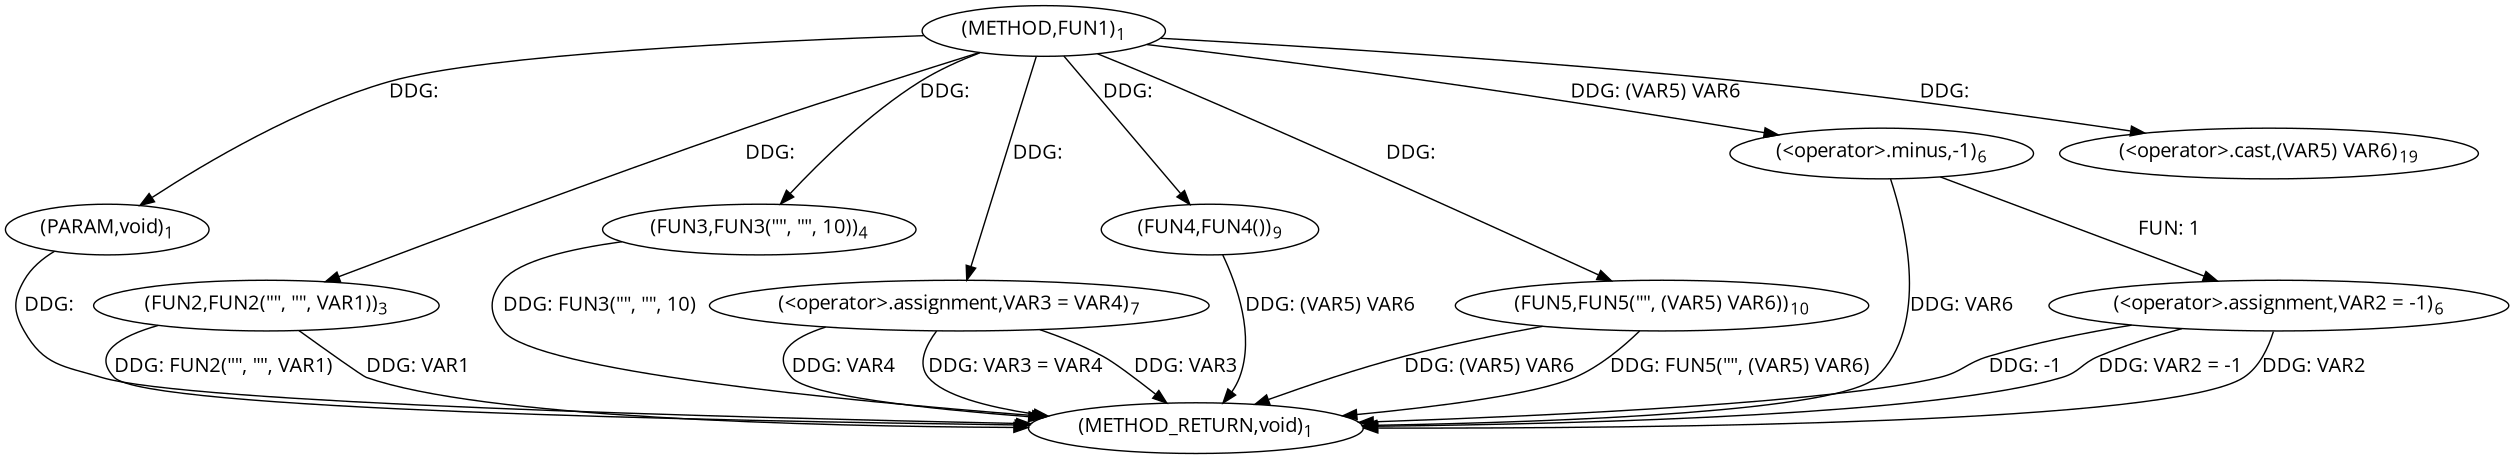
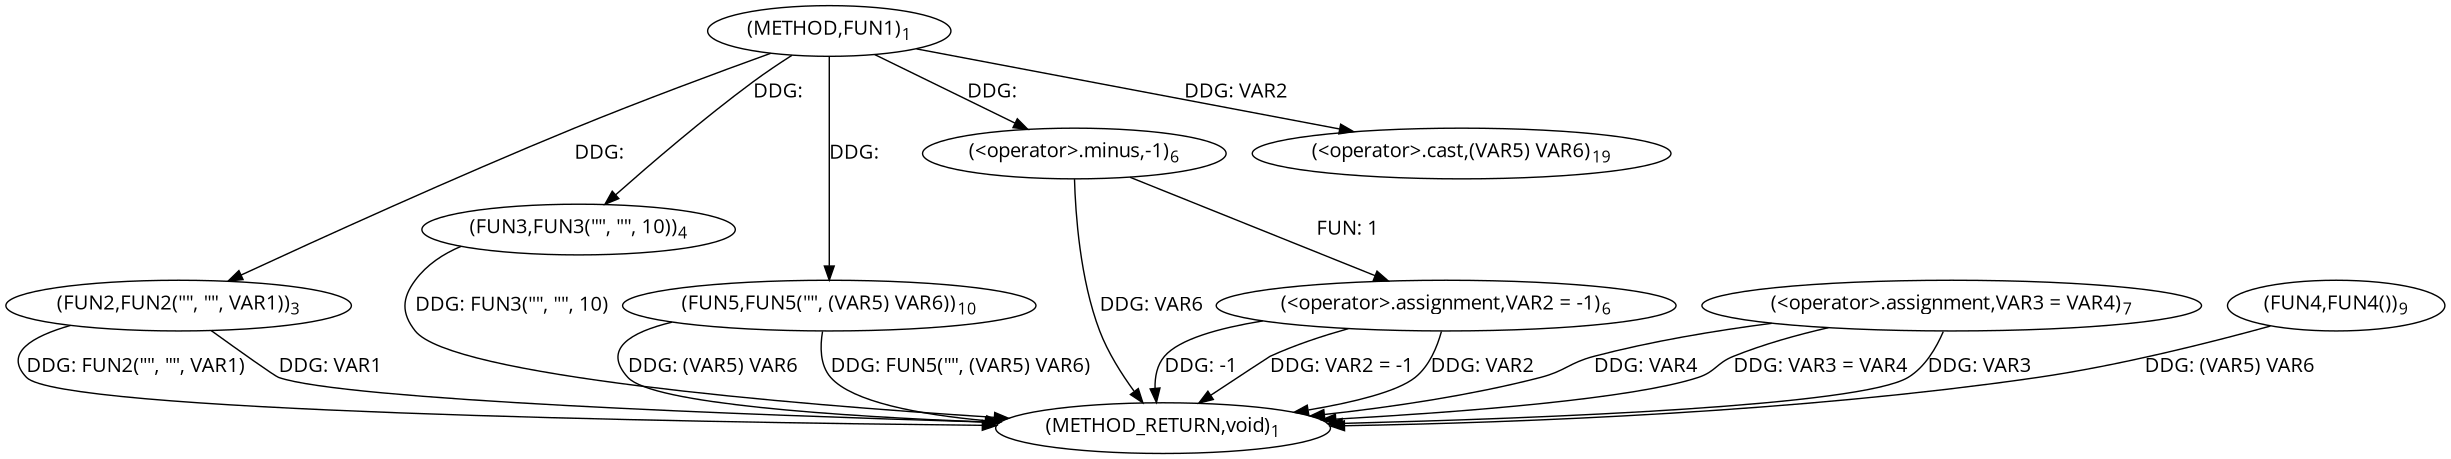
  digraph {
    fontname="Open Sans"
    node [fontname="Open Sans"]
    edge [fontname="Open Sans"]
    n1 [label=<(METHOD,FUN1)<SUB>1</SUB>>]
-   n2 [label=<(PARAM,void)<SUB>1</SUB>>]
    n3 [label=<(FUN2,FUN2(&quot;&quot;, &quot;&quot;, VAR1))<SUB>3</SUB>>]
    n4 [label=<(FUN3,FUN3(&quot;&quot;, &quot;&quot;, 10))<SUB>4</SUB>>]
    n5 [label=<(&lt;operator&gt;.assignment,VAR3 = VAR4)<SUB>7</SUB>>]
    n6 [label=<(FUN4,FUN4())<SUB>9</SUB>>]
    n7 [label=<(FUN5,FUN5(&quot;&quot;, (VAR5) VAR6))<SUB>10</SUB>>]
    n8 [label=<(&lt;operator&gt;.minus,-1)<SUB>6</SUB>>]
    n9 [label=<(&lt;operator&gt;.cast,(VAR5) VAR6)<SUB>19</SUB>>]
    n10 [label=<(METHOD_RETURN,void)<SUB>1</SUB>>]
    n11 [label=<(&lt;operator&gt;.assignment,VAR2 = -1)<SUB>6</SUB>>]
-   n1 -> n2 [label="DDG: "]
    n1 -> n3 [label="DDG: "]
    n1 -> n4 [label="DDG: "]
-   n1 -> n5 [label="DDG: "]
-   n1 -> n6 [label="DDG: "]
    n1 -> n7 [label="DDG: "]
-   n1 -> n8 [label="DDG: (VAR5) VAR6"]
-   n1 -> n9 [label="DDG: "]
-   n2 -> n10 [label="DDG: "]
+   n1 -> n8 [label="DDG: "]
+   n1 -> n9 [label="DDG: VAR2"]
    n3 -> n10 [label="DDG: FUN2(&quot;&quot;, &quot;&quot;, VAR1)"]
    n3 -> n10 [label="DDG: VAR1"]
    n4 -> n10 [label="DDG: FUN3(&quot;&quot;, &quot;&quot;, 10)"]
    n5 -> n10 [label="DDG: VAR4"]
    n5 -> n10 [label="DDG: VAR3 = VAR4"]
    n5 -> n10 [label="DDG: VAR3"]
    n6 -> n10 [label="DDG: (VAR5) VAR6"]
    n7 -> n10 [label="DDG: (VAR5) VAR6"]
    n7 -> n10 [label="DDG: FUN5(&quot;&quot;, (VAR5) VAR6)"]
    n8 -> n10 [label="DDG: VAR6"]
    n8 -> n11 [label="FUN: 1"]
    n11 -> n10 [label="DDG: -1"]
    n11 -> n10 [label="DDG: VAR2 = -1"]
    n11 -> n10 [label="DDG: VAR2"]
  }
